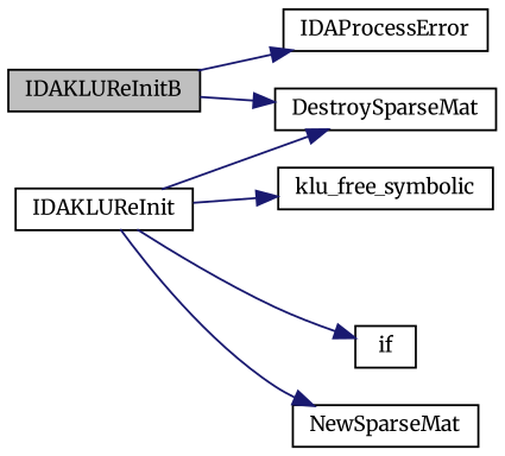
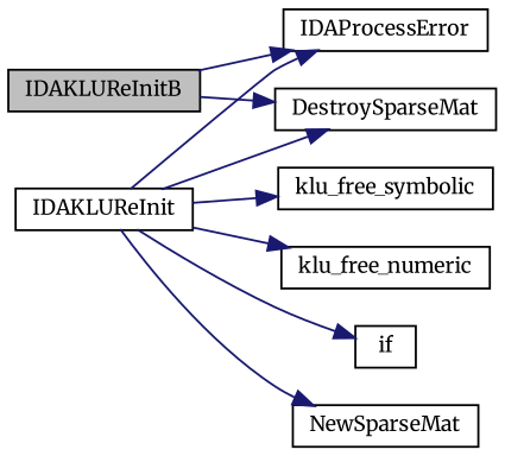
  digraph {
    fontname=Merriweather
    rankdir=LR
    node [color=black fillcolor=white fontname=Merriweather fontsize=10 shape=record style=filled]
    edge [color=midnightblue fontname=Merriweather fontsize=10 labelfontname=Helvetica labelfontsize=10 style=solid]
    n1 [fillcolor=grey75 fontcolor=black height=0.2 label=IDAKLUReInitB width=0.4]
    n2 [height=0.2 label=IDAProcessError width=0.4]
    n3 [height=0.2 label=DestroySparseMat width=0.4]
    n4 [height=0.2 label=IDAKLUReInit width=0.4]
    n5 [height=0.2 label=if width=0.4]
    n6 [height=0.2 label=NewSparseMat width=0.4]
    n7 [height=0.2 label=klu_free_symbolic width=0.4]
+   n8 [height=0.2 label=klu_free_numeric width=0.4]
    n1 -> n2
    n1 -> n3
+   n4 -> n2
    n4 -> n3
    n4 -> n5
    n4 -> n6
    n4 -> n7
+   n4 -> n8
  }
